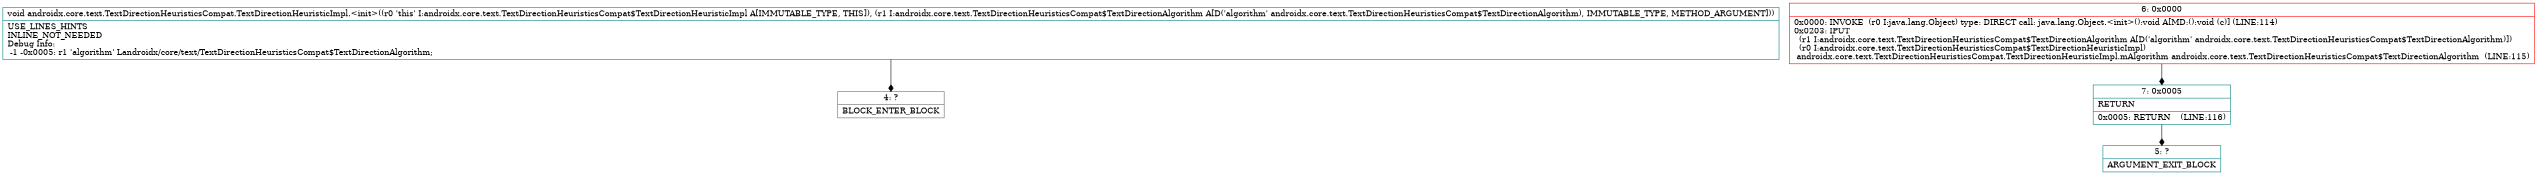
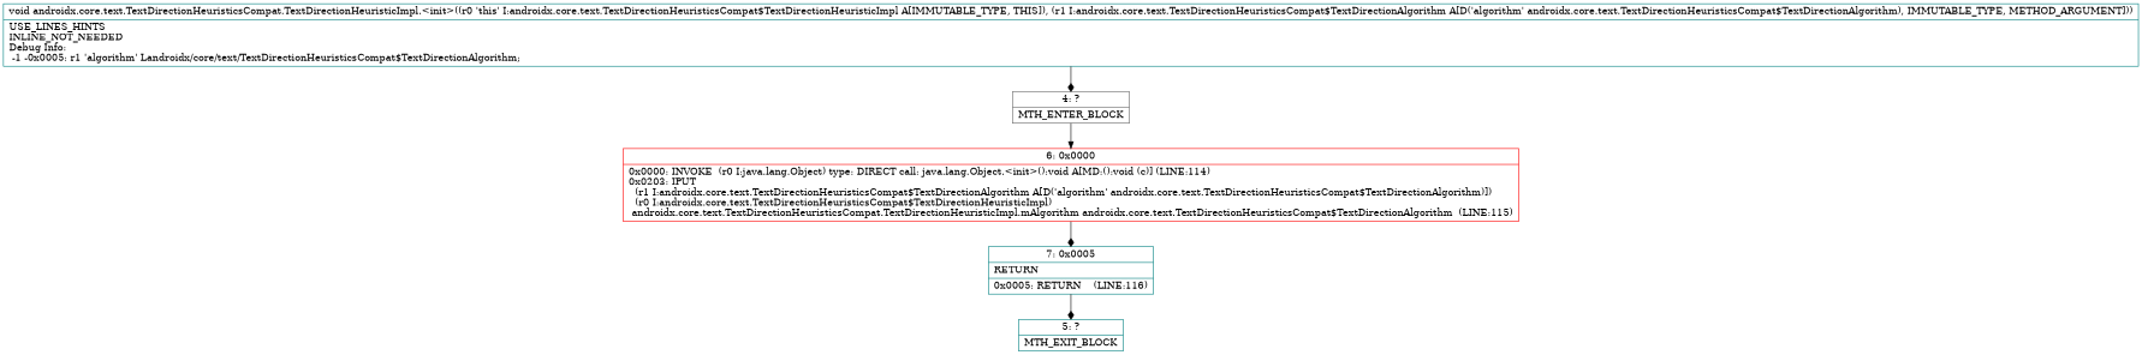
  digraph {
    node [color=teal shape=record]
    edge [arrowhead=diamond]
-   n1 [color=gray40 label="{4\:\ ?|BLOCK_ENTER_BLOCK\l}"]
+   n1 [color=gray40 label="{4\:\ ?|MTH_ENTER_BLOCK\l}"]
    n2 [color=red label="{6\:\ 0x0000|0x0000: INVOKE  (r0 I:java.lang.Object) type: DIRECT call: java.lang.Object.\<init\>():void A[MD:():void (c)] (LINE:114)\l0x0203: IPUT  \l  (r1 I:androidx.core.text.TextDirectionHeuristicsCompat$TextDirectionAlgorithm A[D('algorithm' androidx.core.text.TextDirectionHeuristicsCompat$TextDirectionAlgorithm)])\l  (r0 I:androidx.core.text.TextDirectionHeuristicsCompat$TextDirectionHeuristicImpl)\l androidx.core.text.TextDirectionHeuristicsCompat.TextDirectionHeuristicImpl.mAlgorithm androidx.core.text.TextDirectionHeuristicsCompat$TextDirectionAlgorithm  (LINE:115)\l}"]
    n3 [label="{7\:\ 0x0005|RETURN\l|0x0005: RETURN    (LINE:116)\l}"]
-   n4 [label="{5\:\ ?|ARGUMENT_EXIT_BLOCK\l}"]
+   n4 [label="{5\:\ ?|MTH_EXIT_BLOCK\l}"]
    n5 [label="{void androidx.core.text.TextDirectionHeuristicsCompat.TextDirectionHeuristicImpl.\<init\>((r0 'this' I:androidx.core.text.TextDirectionHeuristicsCompat$TextDirectionHeuristicImpl A[IMMUTABLE_TYPE, THIS]), (r1 I:androidx.core.text.TextDirectionHeuristicsCompat$TextDirectionAlgorithm A[D('algorithm' androidx.core.text.TextDirectionHeuristicsCompat$TextDirectionAlgorithm), IMMUTABLE_TYPE, METHOD_ARGUMENT]))  | USE_LINES_HINTS\lINLINE_NOT_NEEDED\lDebug Info:\l  \-1 \-0x0005: r1 'algorithm' Landroidx\/core\/text\/TextDirectionHeuristicsCompat$TextDirectionAlgorithm;\l}"]
+   n1 -> n2 [arrowhead=normal]
    n2 -> n3
    n3 -> n4
    n5 -> n1
  }
